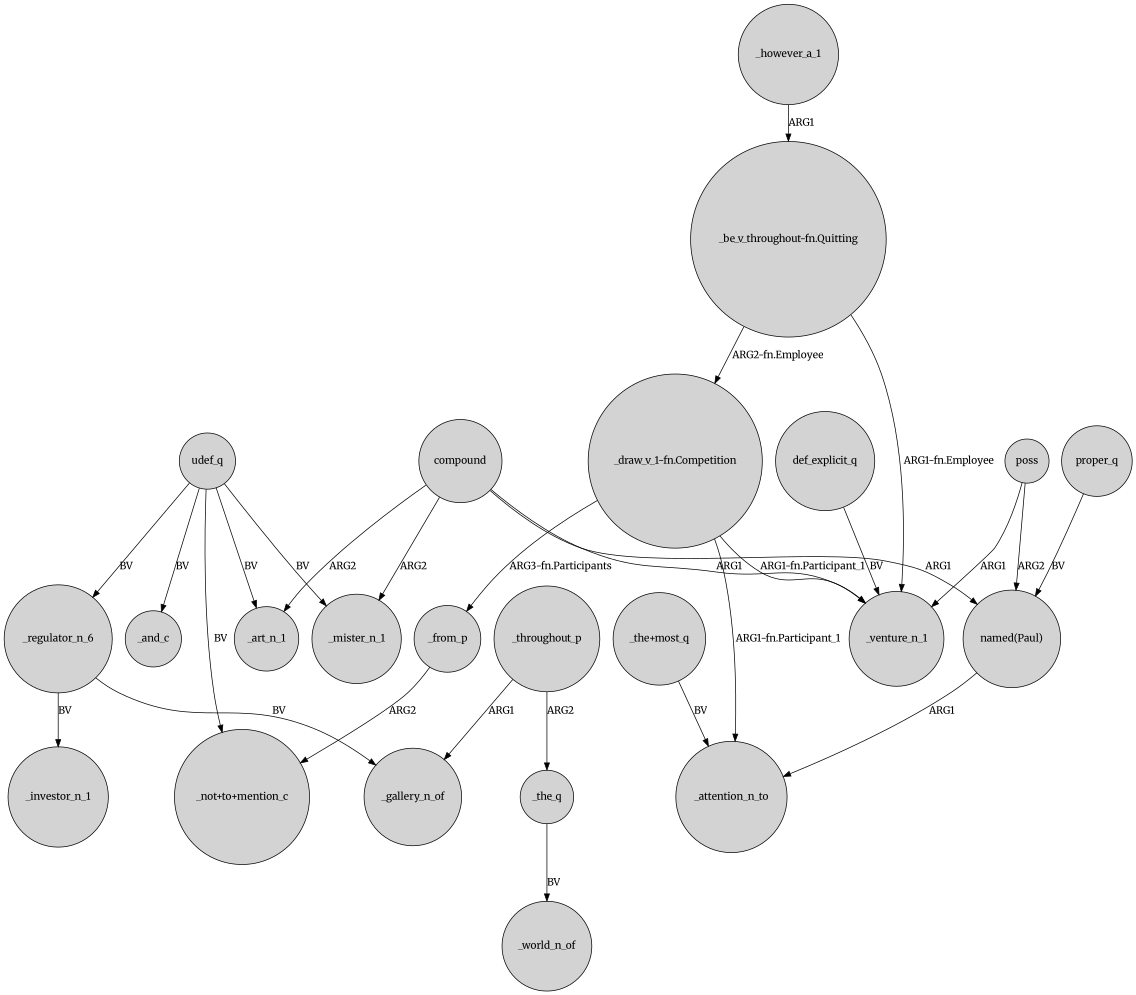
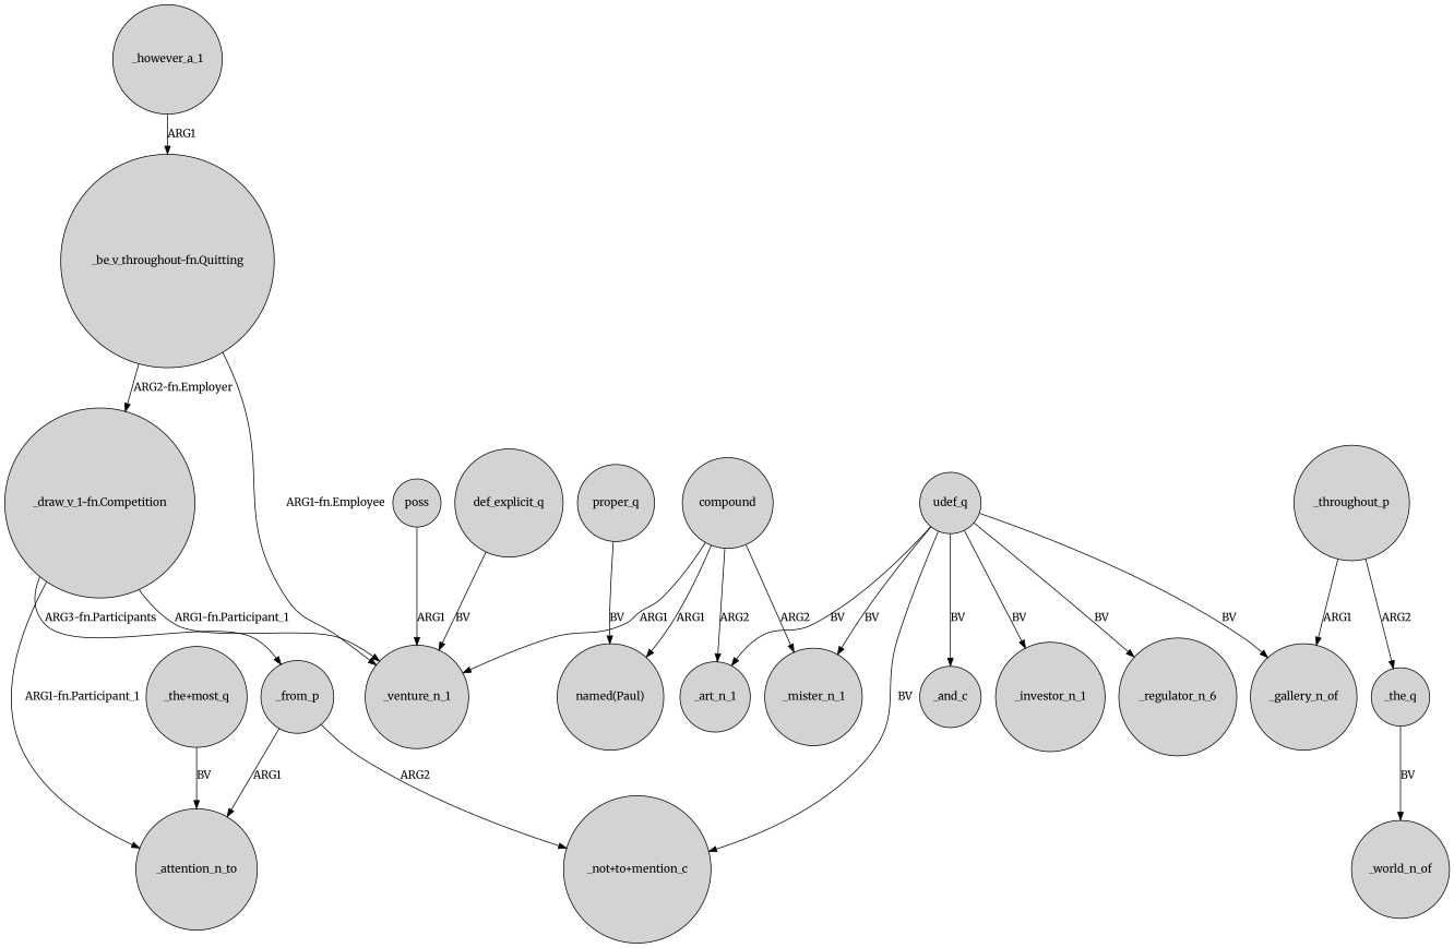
  digraph {
    fontname=Merriweather
    node [fontname=Merriweather shape=circle style=filled]
    edge [fontname=Merriweather]
    "_draw_v_1-fn.Competition"
    _venture_n_1
    _from_p
    _attention_n_to
    "_not+to+mention_c"
    compound
    _mister_n_1
    "named(Paul)"
    _art_n_1
    udef_q
    n11 [label=_regulator_n_6]
    _gallery_n_of
    _and_c
    _investor_n_1
    n15 [label="_be_v_throughout-fn.Quitting"]
    "_the+most_q"
    _throughout_p
    _the_q
    poss
    proper_q
    _however_a_1
    _world_n_of
    def_explicit_q
    "_draw_v_1-fn.Competition" -> _venture_n_1 [label="ARG1-fn.Participant_1"]
    "_draw_v_1-fn.Competition" -> _from_p [label="ARG3-fn.Participants"]
    "_draw_v_1-fn.Competition" -> _attention_n_to [label="ARG1-fn.Participant_1"]
-   "named(Paul)" -> _attention_n_to [label=ARG1]
+   _from_p -> _attention_n_to [label=ARG1]
    _from_p -> "_not+to+mention_c" [label=ARG2]
    compound -> _venture_n_1 [label=ARG1]
    compound -> _mister_n_1 [label=ARG2]
    compound -> "named(Paul)" [label=ARG1]
    compound -> _art_n_1 [label=ARG2]
    udef_q -> "_not+to+mention_c" [label=BV]
    udef_q -> _mister_n_1 [label=BV]
    udef_q -> _art_n_1 [label=BV]
    udef_q -> n11 [label=BV]
-   n11 -> _gallery_n_of [label=BV]
+   udef_q -> _gallery_n_of [label=BV]
    udef_q -> _and_c [label=BV]
-   n11 -> _investor_n_1 [label=BV]
-   n15 -> "_draw_v_1-fn.Competition" [label="ARG2-fn.Employee"]
+   udef_q -> _investor_n_1 [label=BV]
+   n15 -> "_draw_v_1-fn.Competition" [label="ARG2-fn.Employer"]
    n15 -> _venture_n_1 [label="ARG1-fn.Employee"]
    "_the+most_q" -> _attention_n_to [label=BV]
    _throughout_p -> _gallery_n_of [label=ARG1]
    _throughout_p -> _the_q [label=ARG2]
    _the_q -> _world_n_of [label=BV]
    poss -> _venture_n_1 [label=ARG1]
-   poss -> "named(Paul)" [label=ARG2]
    proper_q -> "named(Paul)" [label=BV]
    _however_a_1 -> n15 [label=ARG1]
    def_explicit_q -> _venture_n_1 [label=BV]
  }
